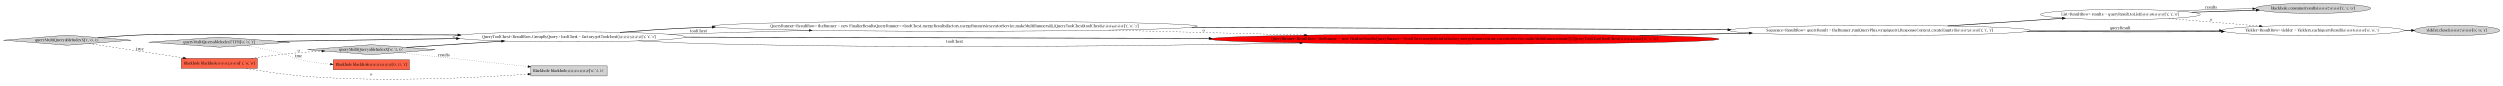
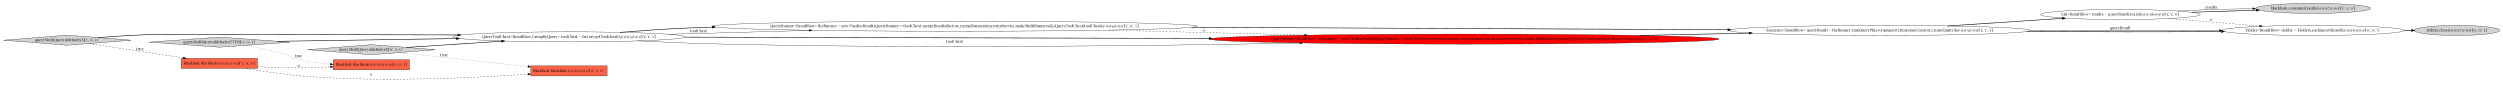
  digraph {
    fontname="Playfair Display"
    rankdir=LR
    node [fillcolor=white fontname="Playfair Display" shape=ellipse style=filled]
    edge [fontname="Playfair Display" style=bold]
    n1 [label="List<ResultRow> results = queryResult.toList()@@@6@@@['1', '1', '0']"]
    n2 [fillcolor=lightgray label="blackhole.consume(results)@@@7@@@['1', '1', '0']"]
    n3 [label="Yielder<ResultRow> yielder = Yielders.each(queryResult)@@@6@@@['0', '0', '1']"]
    n4 [fillcolor=lightgray label="yielder.close()@@@7@@@['0', '0', '1']"]
    n5 [fillcolor=tomato label="Blackhole blackhole@@@2@@@['1', '0', '0']" shape=box]
    n6 [fillcolor=tomato label="Blackhole blackhole@@@2@@@['0', '0', '1']" shape=box]
-   n7 [fillcolor=lightgray label="Blackhole blackhole@@@2@@@['0', '1', '0']" shape=box]
+   n7 [fillcolor=tomato label="Blackhole blackhole@@@2@@@['0', '1', '0']" shape=box]
    n8 [label="QueryRunner<ResultRow> theRunner = new FinalizeResultsQueryRunner<>(toolChest.mergeResults(factory.mergeRunners(executorService,makeMultiRunners())),(QueryToolChest)toolChest)@@@4@@@['1', '0', '1']"]
    n9 [fillcolor=red label="QueryRunner<ResultRow> theRunner = new FinalizeResultsQueryRunner<>(toolChest.mergeResults(factory.mergeRunners(state.executorService,makeMultiRunners(state))),(QueryToolChest)toolChest)@@@4@@@['0', '1', '0']"]
    n10 [label="Sequence<ResultRow> queryResult = theRunner.run(QueryPlus.wrap(query),ResponseContext.createEmpty())@@@5@@@['1', '1', '1']"]
    n11 [fillcolor=lightgray label="queryMultiQueryableIndexX['1', '0', '0']" shape=diamond]
    n12 [label="QueryToolChest<ResultRow,GroupByQuery> toolChest = factory.getToolchest()@@@3@@@['1', '1', '1']"]
    n13 [fillcolor=lightgray label="queryMultiQueryableIndexTTFR['0', '0', '1']" shape=diamond]
    n14 [fillcolor=lightgray label="queryMultiQueryableIndexX['0', '1', '0']" shape=diamond]
    n1 -> n2 [label=results style=solid]
    n1 -> n2
    n1 -> n3 [label=0 style=dashed]
    n3 -> n4
-   n5 -> n14 [label=0 style=dashed]
+   n5 -> n6 [label=0 style=dashed]
    n5 -> n7 [label=0 style=dashed]
    n8 -> n9 [label=0 style=dashed]
    n8 -> n10
    n9 -> n10
    n10 -> n1
    n10 -> n3 [label=queryResult style=solid]
    n10 -> n3
    n11 -> n5 [label=true style=dashed]
    n11 -> n12
    n12 -> n8
    n12 -> n8 [label=toolChest style=solid]
    n12 -> n9
    n12 -> n9 [label=toolChest style=solid]
    n13 -> n6 [label=true style=dotted]
    n13 -> n12
-   n14 -> n7 [label=results style=dotted]
+   n14 -> n7 [label=true style=dotted]
    n14 -> n12
  }
